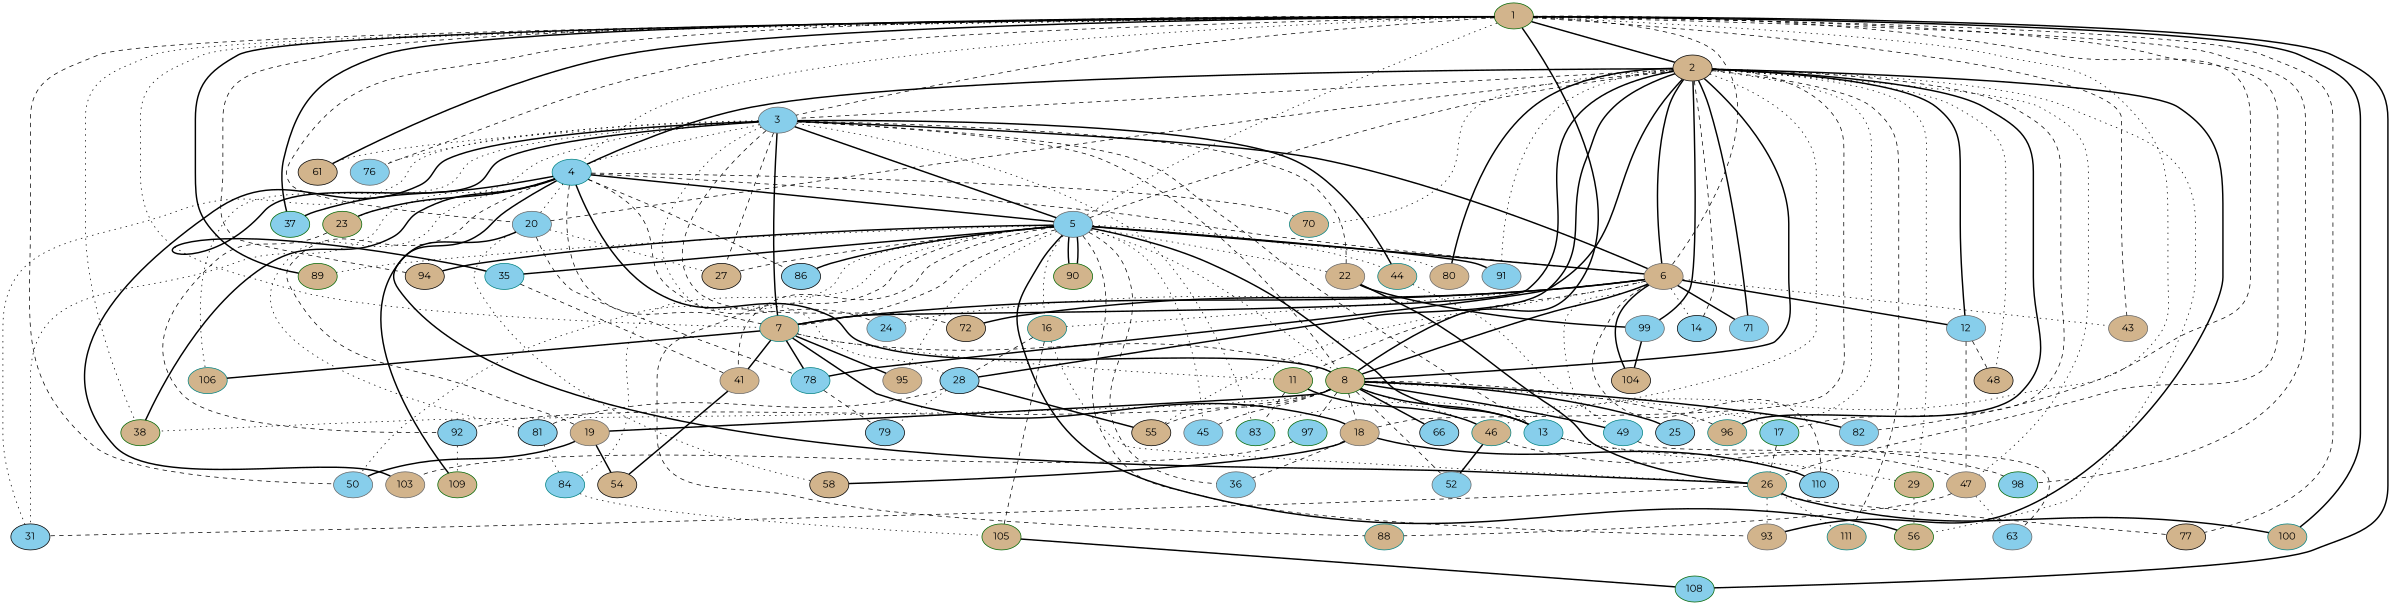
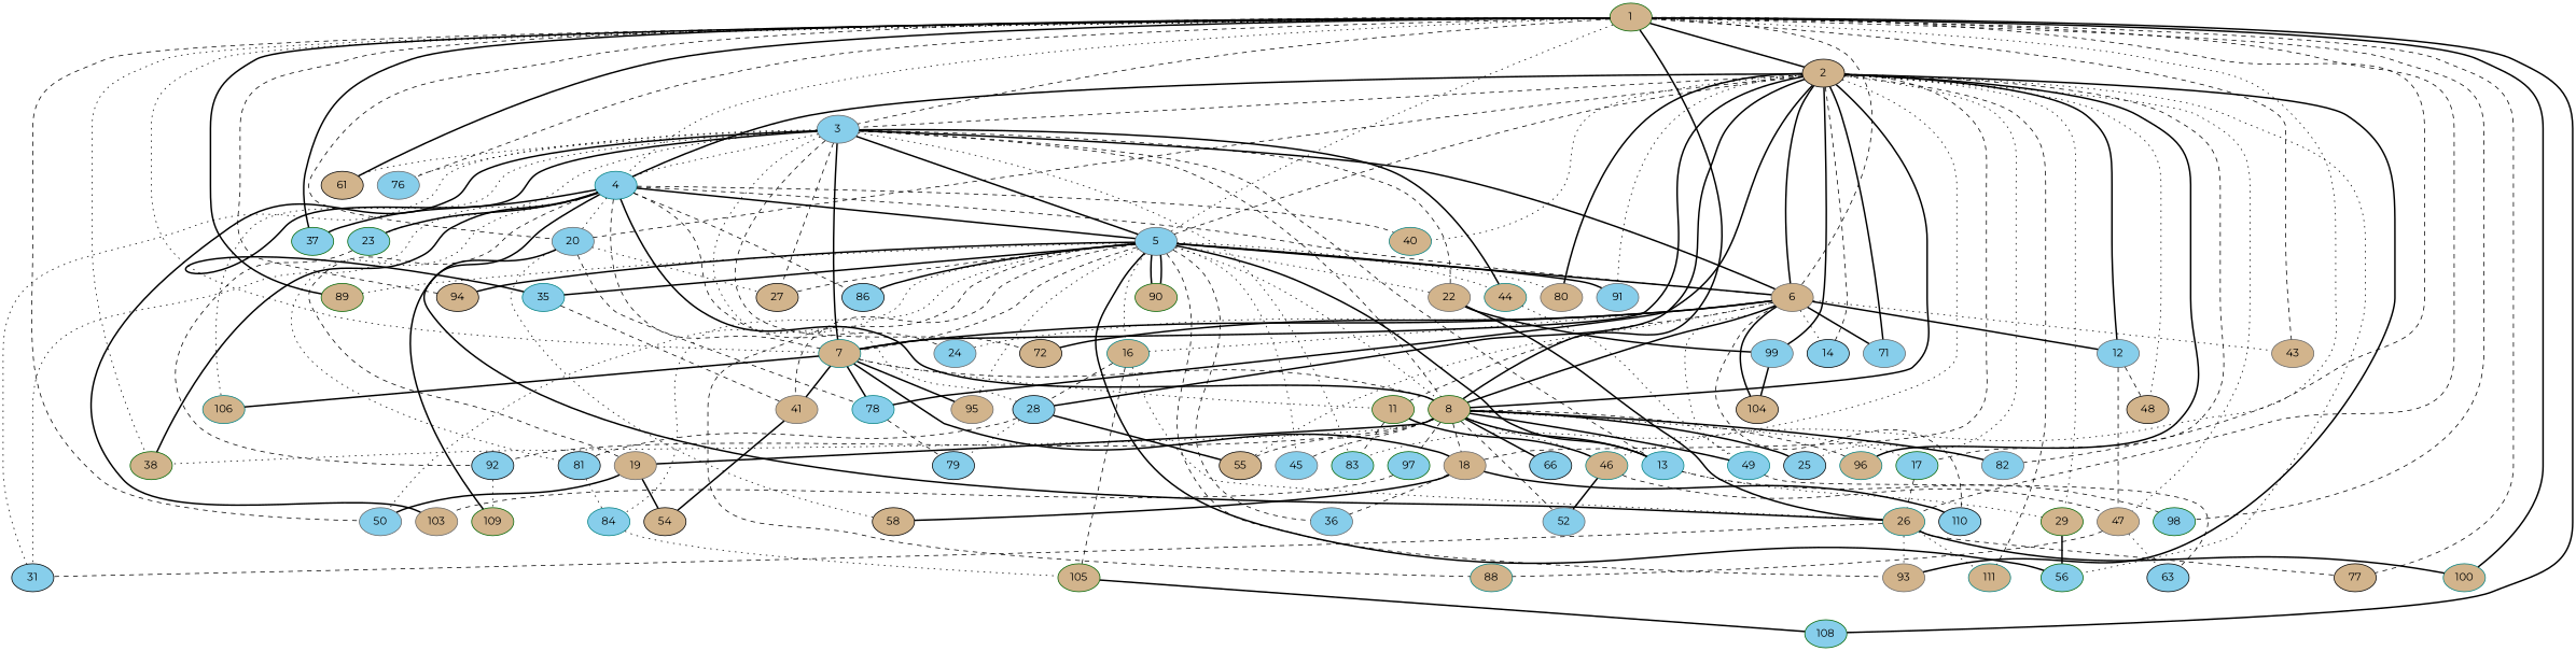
  graph {
    fontname=Montserrat
    node [color=gray40 fillcolor=tan fontname=Montserrat style=filled]
    edge [fontname=Montserrat style=bold]
    1 [color=darkgreen super="+34"]
    2 [color=black super="+102"]
    3 [fillcolor=skyblue super="+42"]
    4 [color=teal fillcolor=skyblue super="+15"]
    5 [fillcolor=skyblue super="+53"]
    6 [super="+10"]
    7 [color=teal super="+51"]
    8 [color=darkgreen super="+9"]
    20 [fillcolor=skyblue super="+70"]
    26 [color=teal super="+68"]
    37 [color=darkgreen fillcolor=skyblue]
    38 [color=darkgreen super="+60"]
    43
    46 [color=teal super="+85"]
    50 [fillcolor=skyblue super="+67"]
    61 [color=black]
    76 [fillcolor=skyblue]
    77 [color=black]
    82 [fillcolor=skyblue]
    89 [color=darkgreen]
    94 [color=black]
    98 [color=darkgreen fillcolor=skyblue]
    100 [color=teal]
    108 [color=darkgreen fillcolor=skyblue]
    12 [fillcolor=skyblue]
    14 [color=black fillcolor=skyblue]
    17 [color=darkgreen fillcolor=skyblue]
    18 [super="+32"]
    25 [color=black fillcolor=skyblue]
    28 [color=black fillcolor=skyblue super="+39"]
    29 [color=darkgreen]
-   40 [color=teal label=70]
+   40 [color=teal]
    47 [super="+57"]
    48 [color=black]
-   56 [color=darkgreen super="+69"]
+   56 [color=darkgreen fillcolor=skyblue super="+69"]
    71 [fillcolor=skyblue]
    78 [color=teal fillcolor=skyblue super="+87"]
    80
    83 [color=darkgreen fillcolor=skyblue super="+101"]
    91 [fillcolor=skyblue]
    93 [super="+107"]
    96 [color=teal]
    99 [fillcolor=skyblue]
    111 [color=teal]
    13 [color=teal fillcolor=skyblue super="+21"]
    22 [super="+75"]
-   23 [color=darkgreen super="+30"]
+   23 [color=darkgreen fillcolor=skyblue super="+30"]
    27 [color=black super="+45"]
    31 [color=black fillcolor=skyblue super="+59"]
    35 [color=teal fillcolor=skyblue super="+73"]
    44 [color=teal]
    72 [color=black]
    103
    106 [color=teal]
    19 [super="+33"]
    24 [fillcolor=skyblue]
    81 [color=black fillcolor=skyblue]
    86 [color=black fillcolor=skyblue]
    16 [color=teal super="+62"]
    36 [fillcolor=skyblue]
    41
    n62 [fillcolor=skyblue label=45]
    84 [color=teal fillcolor=skyblue]
    88 [color=teal]
    90 [color=darkgreen]
    95
    11 [color=darkgreen]
    49 [color=teal fillcolor=skyblue super="+64"]
    55 [color=black super="+74"]
    104 [color=black]
    110 [color=black fillcolor=skyblue]
    52 [fillcolor=skyblue]
    66 [color=black fillcolor=skyblue]
    92 [color=black fillcolor=skyblue]
    97 [color=darkgreen fillcolor=skyblue]
    58 [color=black]
    109 [color=darkgreen]
    79 [color=black fillcolor=skyblue]
-   63 [fillcolor=skyblue]
+   63 [color=black fillcolor=skyblue]
    54 [color=black]
    105 [color=darkgreen]
    1 -- 2 [weight=2]
    1 -- 3 [style=dashed]
    1 -- 4 [style=dotted]
    1 -- 5 [style=dotted]
    1 -- 6 [style=dashed weight=2]
    1 -- 7 [style=dotted]
    1 -- 8 [weight=2]
    1 -- 20 [style=dashed]
    1 -- 26 [style=dashed]
    1 -- 37
    1 -- 38 [style=dotted]
    1 -- 43 [style=dashed]
    1 -- 46 [style=dotted]
    1 -- 50 [style=dashed]
    1 -- 61
    1 -- 76 [style=dashed]
    1 -- 77 [style=dashed]
    1 -- 82 [style=dashed]
    1 -- 89
    1 -- 94 [style=dashed]
    1 -- 98 [style=dashed]
    1 -- 100
    1 -- 108
    2 -- 3 [style=dashed weight=2]
    2 -- 4
    2 -- 5 [style=dashed]
    2 -- 6 [weight=2]
    2 -- 7
    2 -- 8 [weight=2]
    2 -- 20 [style=dashed]
    2 -- 12
    2 -- 14 [style=dashed]
    2 -- 17 [style=dashed]
    2 -- 18 [style=dashed]
    2 -- 25 [style=dotted]
    2 -- 28
    2 -- 29 [style=dotted]
    2 -- 40 [style=dotted]
    2 -- 47 [style=dotted]
    2 -- 48 [style=dotted]
    2 -- 56 [style=dotted]
    2 -- 71
    2 -- 78
    2 -- 80
    2 -- 83 [style=dotted]
    2 -- 91 [style=dotted]
    2 -- 93
    2 -- 96
    2 -- 99
    2 -- 111 [style=dashed]
    3 -- 4 [style=dotted weight=2]
    3 -- 5
    3 -- 6 [weight=2]
    3 -- 7
    3 -- 8 [style=dashed weight=2]
    3 -- 61 [style=dotted]
    3 -- 76 [style=dotted]
    3 -- 28 [style=dotted]
    3 -- 83 [style=dotted]
    3 -- 13 [style=dashed]
    3 -- 22 [style=dashed]
    3 -- 23 [style=dotted]
    3 -- 27 [style=dashed]
    3 -- 31 [style=dotted]
    3 -- 35 [weight=2]
    3 -- 44
    3 -- 72 [style=dashed]
    3 -- 103
    3 -- 106 [style=dotted]
    4 -- 5
    4 -- 6 [style=dashed weight=2]
    4 -- 7 [style=dashed]
    4 -- 8 [weight=2]
    4 -- 20 [style=dotted]
    4 -- 26
    4 -- 37
    4 -- 38
    4 -- 40 [style=dashed]
    4 -- 23 [weight=2]
    4 -- 31 [style=dotted]
    4 -- 19 [style=dashed]
    4 -- 24 [style=dashed]
    4 -- 81 [style=dotted]
    4 -- 86 [style=dashed]
    5 -- 6 [weight=2]
    5 -- 7 [style=dashed]
    5 -- 8 [style=dotted weight=2]
    5 -- 50 [style=dotted]
    5 -- 89 [style=dotted]
    5 -- 94
    5 -- 56
    5 -- 80 [style=dotted]
    5 -- 91
    5 -- 93 [style=dashed]
    5 -- 13
    5 -- 22 [style=dotted]
    5 -- 27 [style=dashed]
    5 -- 35
    5 -- 44 [style=dotted]
    5 -- 86
    5 -- 16 [style=dotted]
    5 -- 36 [style=dashed]
    5 -- 41 [style=dashed]
    5 -- n62 [style=dotted]
    5 -- 84 [style=dotted]
    5 -- 88 [style=dashed]
    5 -- 90
    5 -- 90
    5 -- 95 [style=dotted]
    6 -- 7 [weight=3]
    6 -- 8 [weight=4]
    6 -- 43 [style=dotted]
    6 -- 12
    6 -- 14 [style=dotted]
    6 -- 71
    6 -- 72
    6 -- 24 [style=dotted]
    6 -- 16 [style=dotted weight=2]
    6 -- 11 [style=dashed]
    6 -- 49 [style=dotted]
    6 -- 55 [style=dotted]
    6 -- 104
    6 -- 110 [style=dashed]
    7 -- 8 [style=dashed weight=2]
    7 -- 18
    7 -- 78
    7 -- 106
    7 -- 41
    7 -- 95
    7 -- 11 [style=dotted]
    8 -- 38 [style=dotted]
    8 -- 46 [style=dotted]
    8 -- 82
    8 -- 17 [style=dotted]
    8 -- 18 [style=dashed]
    8 -- 25
    8 -- 96 [style=dashed]
    8 -- 13
    8 -- 19 [weight=2]
    8 -- n62 [style=dashed]
    8 -- 49
    8 -- 55 [style=dashed]
    8 -- 52 [style=dashed]
    8 -- 66
    8 -- 92 [style=dashed]
    8 -- 97 [style=dashed weight=2]
    20 -- 78 [style=dashed]
    20 -- 27 [style=dotted]
    20 -- 58 [style=dotted]
    20 -- 109
    26 -- 77 [style=dashed]
    26 -- 100
    26 -- 93 [style=dotted]
    26 -- 111 [style=dotted]
    26 -- 31 [style=dashed]
    46 -- 47 [style=dashed]
    46 -- 52
    12 -- 47 [style=dashed]
    12 -- 48 [style=dashed]
    17 -- 26 [style=dashed]
    18 -- 36 [style=dashed]
    18 -- 110
    18 -- 58
    28 -- 81 [style=dashed]
    28 -- 55
    28 -- 79 [style=dotted]
-   29 -- 56 [style=dotted]
+   29 -- 56
    47 -- 88 [style=dashed]
    47 -- 63 [style=dotted]
    78 -- 79 [style=dashed]
    99 -- 104
    13 -- 98 [style=dashed]
    13 -- 29 [style=dotted]
    22 -- 26
    22 -- 99
    23 -- 92 [style=dashed]
    35 -- 41 [style=dashed]
    44 -- 49 [style=dotted]
    19 -- 50
    19 -- 54
    81 -- 84 [style=dotted]
    16 -- 26 [style=dotted]
    16 -- 28 [style=dashed]
    16 -- 105 [style=dashed]
    41 -- 54
    84 -- 105 [style=dotted]
    11 -- 46
    11 -- 83 [style=dashed]
    49 -- 63 [style=dashed]
    92 -- 109 [style=dotted]
    97 -- 103 [style=dashed]
    105 -- 108
  }
